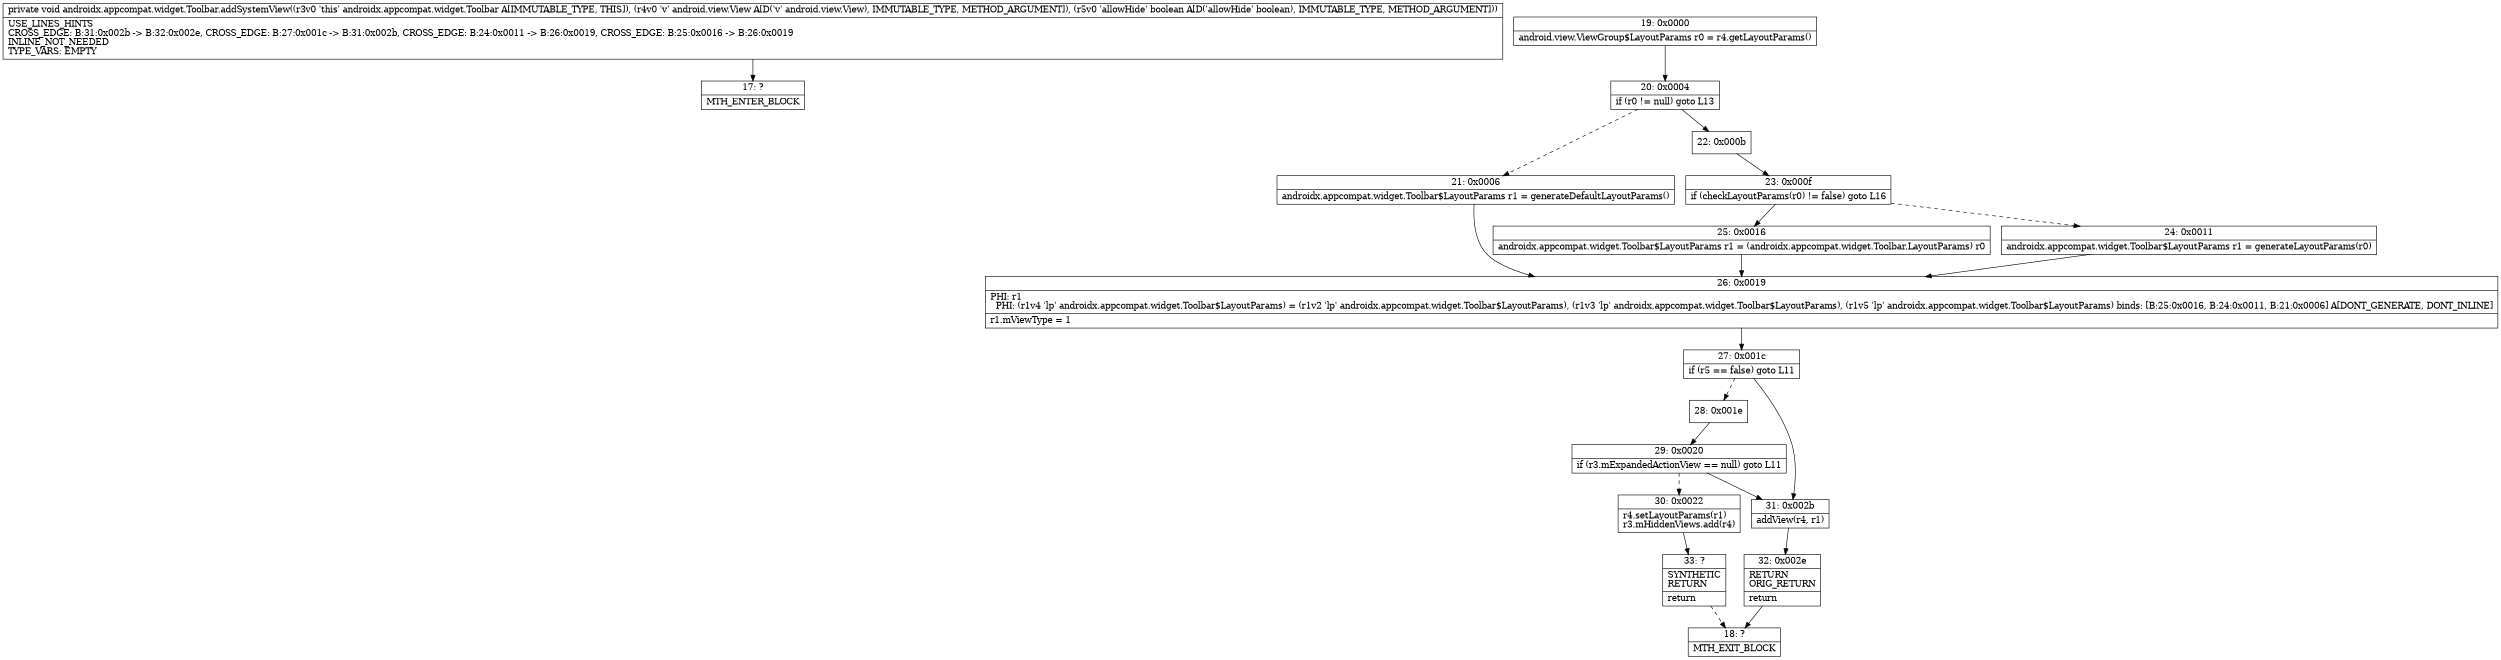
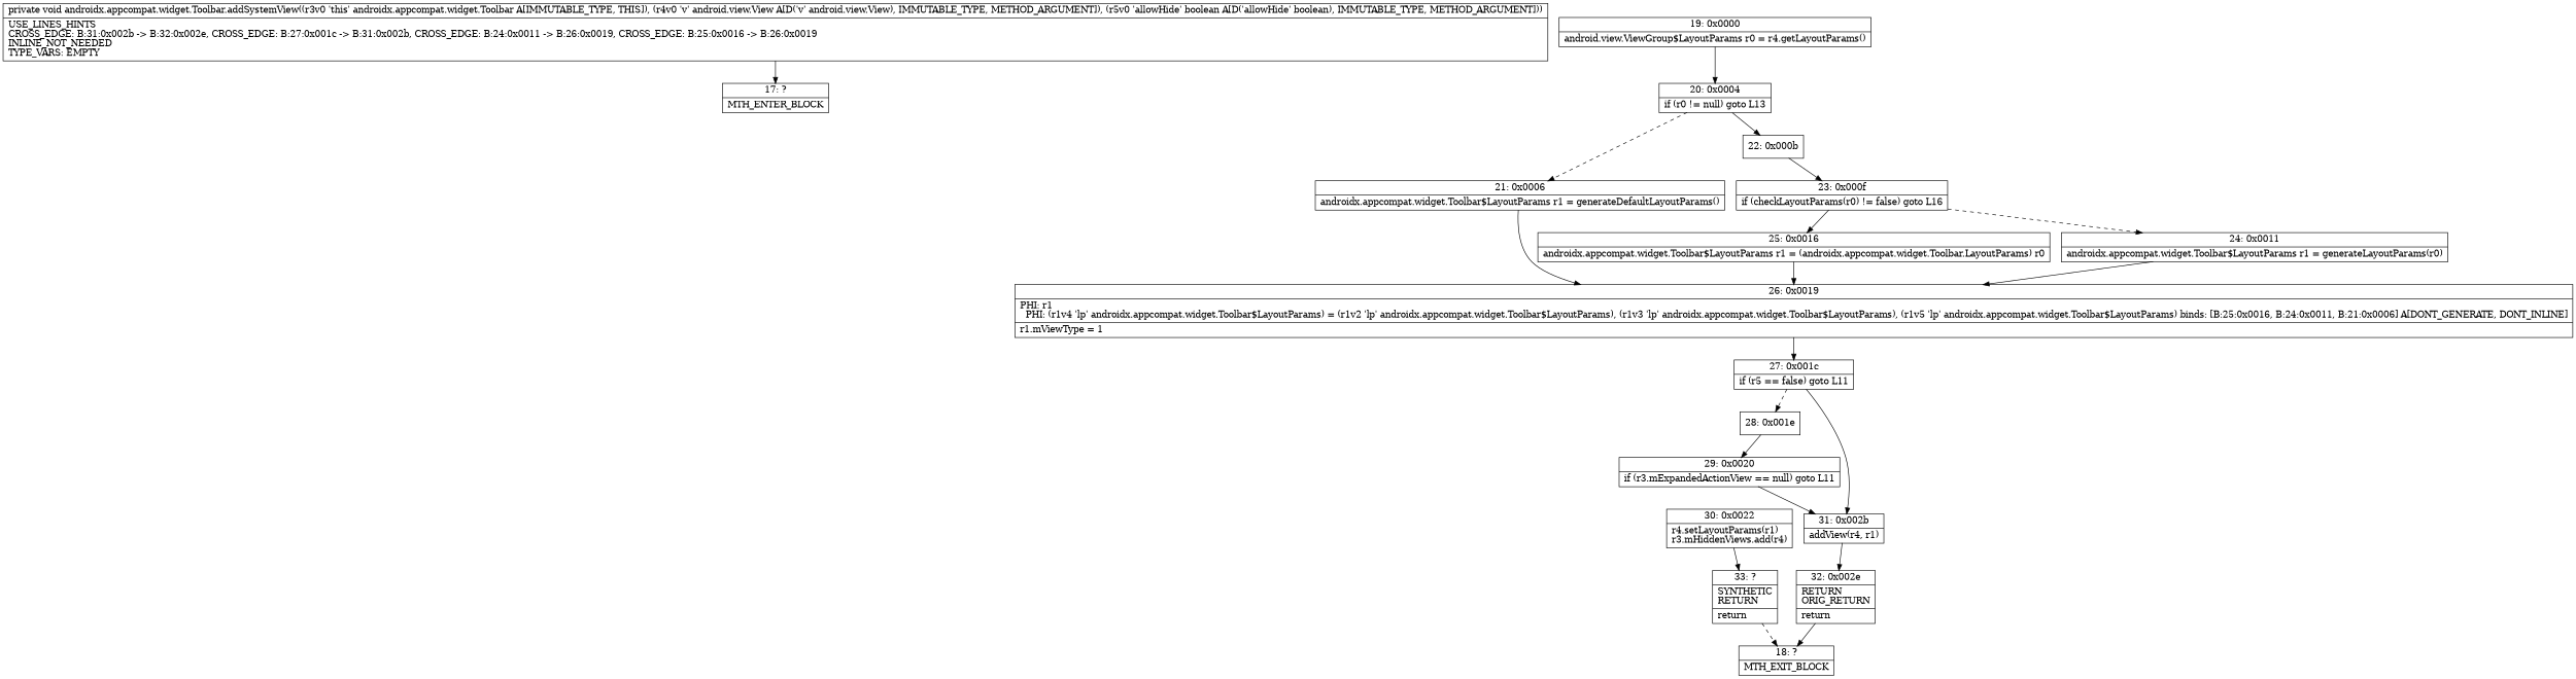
  digraph {
    node [shape=record]
    n1 [label="{17\:\ ?|MTH_ENTER_BLOCK\l}"]
    n2 [label="{19\:\ 0x0000|android.view.ViewGroup$LayoutParams r0 = r4.getLayoutParams()\l}"]
    n3 [label="{20\:\ 0x0004|if (r0 != null) goto L13\l}"]
    n4 [label="{21\:\ 0x0006|androidx.appcompat.widget.Toolbar$LayoutParams r1 = generateDefaultLayoutParams()\l}"]
    n5 [label="{22\:\ 0x000b}"]
    n6 [label="{26\:\ 0x0019|PHI: r1 \l  PHI: (r1v4 'lp' androidx.appcompat.widget.Toolbar$LayoutParams) = (r1v2 'lp' androidx.appcompat.widget.Toolbar$LayoutParams), (r1v3 'lp' androidx.appcompat.widget.Toolbar$LayoutParams), (r1v5 'lp' androidx.appcompat.widget.Toolbar$LayoutParams) binds: [B:25:0x0016, B:24:0x0011, B:21:0x0006] A[DONT_GENERATE, DONT_INLINE]\l|r1.mViewType = 1\l}"]
    n7 [label="{23\:\ 0x000f|if (checkLayoutParams(r0) != false) goto L16\l}"]
    n8 [label="{27\:\ 0x001c|if (r5 == false) goto L11\l}"]
    n9 [label="{28\:\ 0x001e}"]
    n10 [label="{31\:\ 0x002b|addView(r4, r1)\l}"]
    n11 [label="{29\:\ 0x0020|if (r3.mExpandedActionView == null) goto L11\l}"]
    n12 [label="{32\:\ 0x002e|RETURN\lORIG_RETURN\l|return\l}"]
    n13 [label="{30\:\ 0x0022|r4.setLayoutParams(r1)\lr3.mHiddenViews.add(r4)\l}"]
    n14 [label="{33\:\ ?|SYNTHETIC\lRETURN\l|return\l}"]
    n15 [label="{18\:\ ?|MTH_EXIT_BLOCK\l}"]
    n16 [label="{24\:\ 0x0011|androidx.appcompat.widget.Toolbar$LayoutParams r1 = generateLayoutParams(r0)\l}"]
    n17 [label="{25\:\ 0x0016|androidx.appcompat.widget.Toolbar$LayoutParams r1 = (androidx.appcompat.widget.Toolbar.LayoutParams) r0\l}"]
    n18 [label="{private void androidx.appcompat.widget.Toolbar.addSystemView((r3v0 'this' androidx.appcompat.widget.Toolbar A[IMMUTABLE_TYPE, THIS]), (r4v0 'v' android.view.View A[D('v' android.view.View), IMMUTABLE_TYPE, METHOD_ARGUMENT]), (r5v0 'allowHide' boolean A[D('allowHide' boolean), IMMUTABLE_TYPE, METHOD_ARGUMENT]))  | USE_LINES_HINTS\lCROSS_EDGE: B:31:0x002b \-\> B:32:0x002e, CROSS_EDGE: B:27:0x001c \-\> B:31:0x002b, CROSS_EDGE: B:24:0x0011 \-\> B:26:0x0019, CROSS_EDGE: B:25:0x0016 \-\> B:26:0x0019\lINLINE_NOT_NEEDED\lTYPE_VARS: EMPTY\l}"]
    n2 -> n3
    n3 -> n4 [style=dashed]
    n3 -> n5
    n4 -> n6
    n5 -> n7
    n6 -> n8
    n7 -> n16 [style=dashed]
    n7 -> n17
    n8 -> n9 [style=dashed]
    n8 -> n10
    n9 -> n11
    n10 -> n12
    n11 -> n10
-   n11 -> n13 [style=dashed]
    n12 -> n15
    n13 -> n14
    n14 -> n15 [style=dashed]
    n16 -> n6
    n17 -> n6
    n18 -> n1
  }
